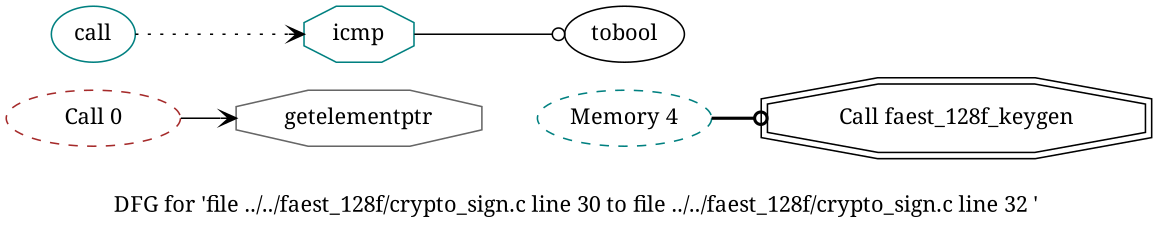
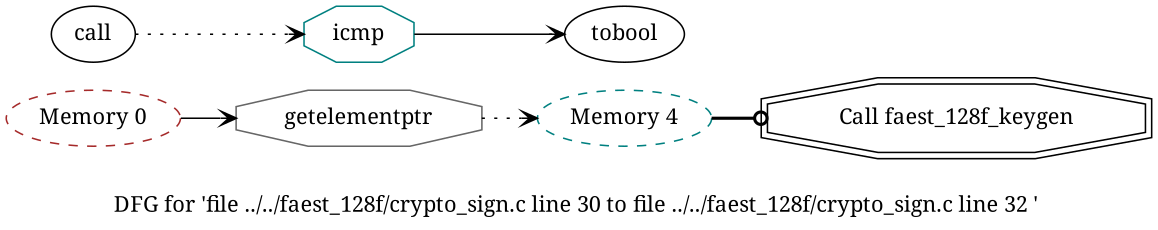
  digraph {
    fontname="Noto Serif"
    label="DFG for 'file ../../faest_128f/crypto_sign.c line 30 to file ../../faest_128f/crypto_sign.c line 32 ' "
    rankdir=LR
    node [color=teal fontname="Noto Serif" shape=ellipse style=solid]
    edge [arrowhead=vee fontname="Noto Serif" style=dotted]
    n1 [color=gray40 label=getelementptr shape=octagon]
    n2 [label="Memory 4" style=dashed]
    n3 [color=black label="Call faest_128f_keygen" shape=doubleoctagon]
-   n4 [color=brown label="Call 0" style=dashed]
-   n5 [label=call]
+   n4 [color=brown label="Memory 0" style=dashed]
+   n5 [color=black label=call]
    n6 [label=icmp shape=octagon]
    n7 [color=black label=tobool]
+   n1 -> n2
    n2 -> n3 [arrowhead=odot style=bold]
    n4 -> n1 [style=solid]
    n5 -> n6
-   n6 -> n7 [arrowhead=odot style=solid]
+   n6 -> n7 [style=solid]
  }
